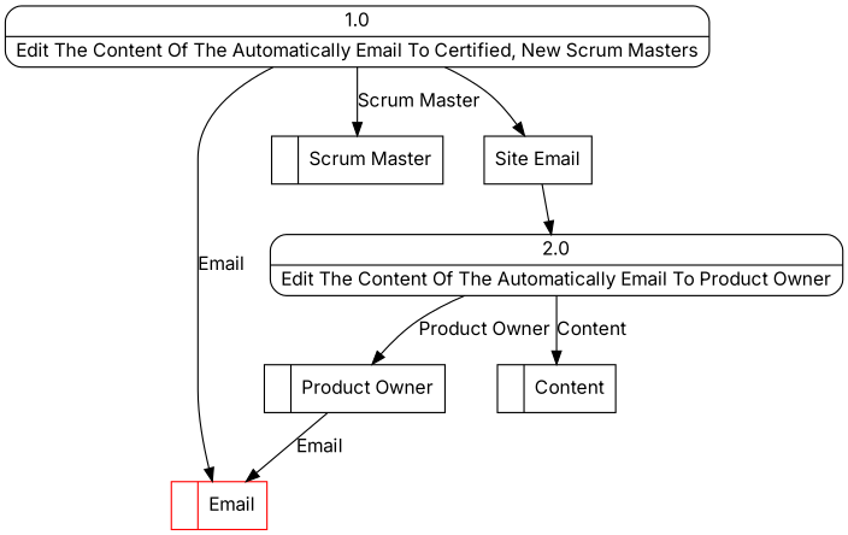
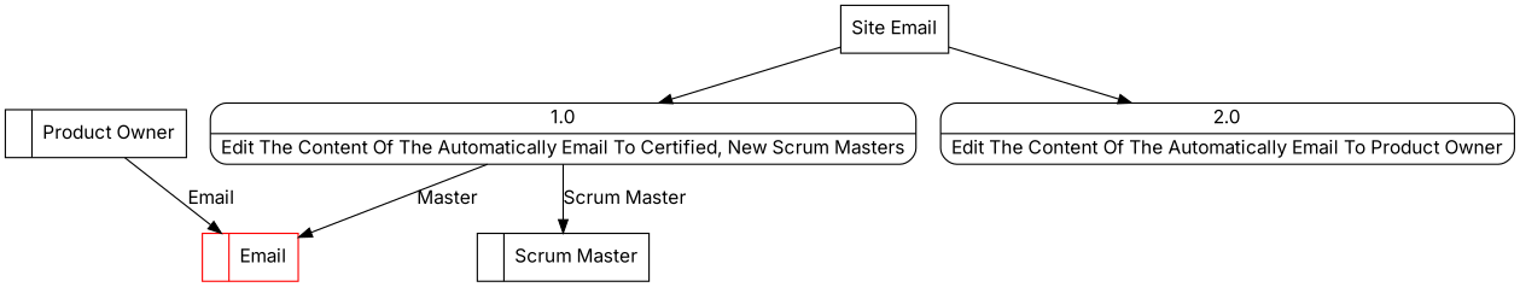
  digraph {
    fontname=Inter
    node [fontname=Inter shape=record]
    edge [fontname=Inter]
    n1 [label="<f0>  |<f1> Product Owner "]
    n2 [color=red label="<f0>  |<f1> Email "]
-   n3 [label="<f0>  |<f1> Content "]
    n4 [label="<f0>  |<f1> Scrum Master "]
    n5 [label="Site Email" shape=box]
    n6 [label="{<f0> 1.0|<f1> Edit The Content Of The Automatically Email To Certified, New Scrum Masters }" shape=Mrecord]
    n7 [label="{<f0> 2.0|<f1> Edit The Content Of The Automatically Email To Product Owner }" shape=Mrecord]
    n1 -> n2 [label=Email]
-   n6 -> n5
+   n5 -> n6
    n5 -> n7
-   n6 -> n2 [label=Email]
+   n6 -> n2 [label=Master]
    n6 -> n4 [label="Scrum Master"]
-   n7 -> n1 [label="Product Owner"]
-   n7 -> n3 [label=Content]
  }
